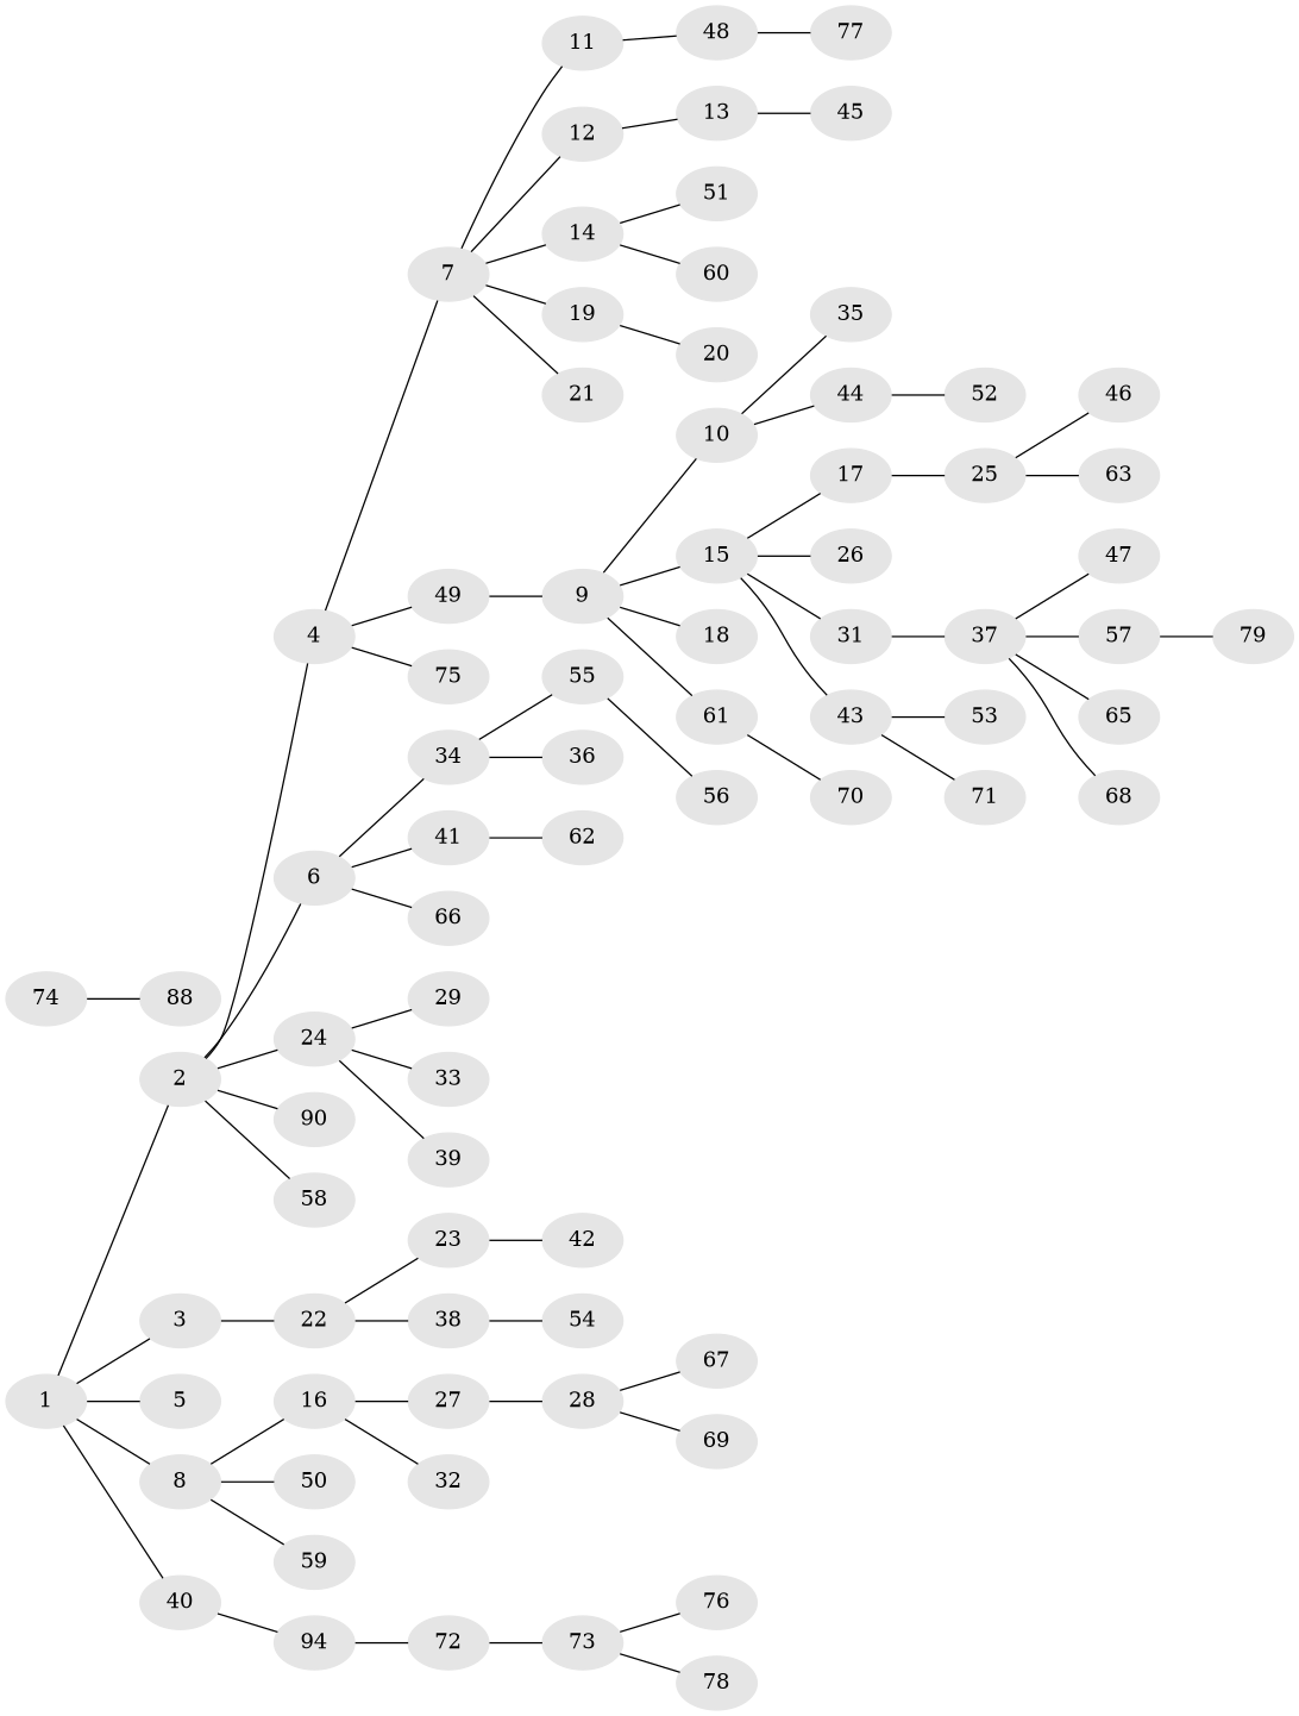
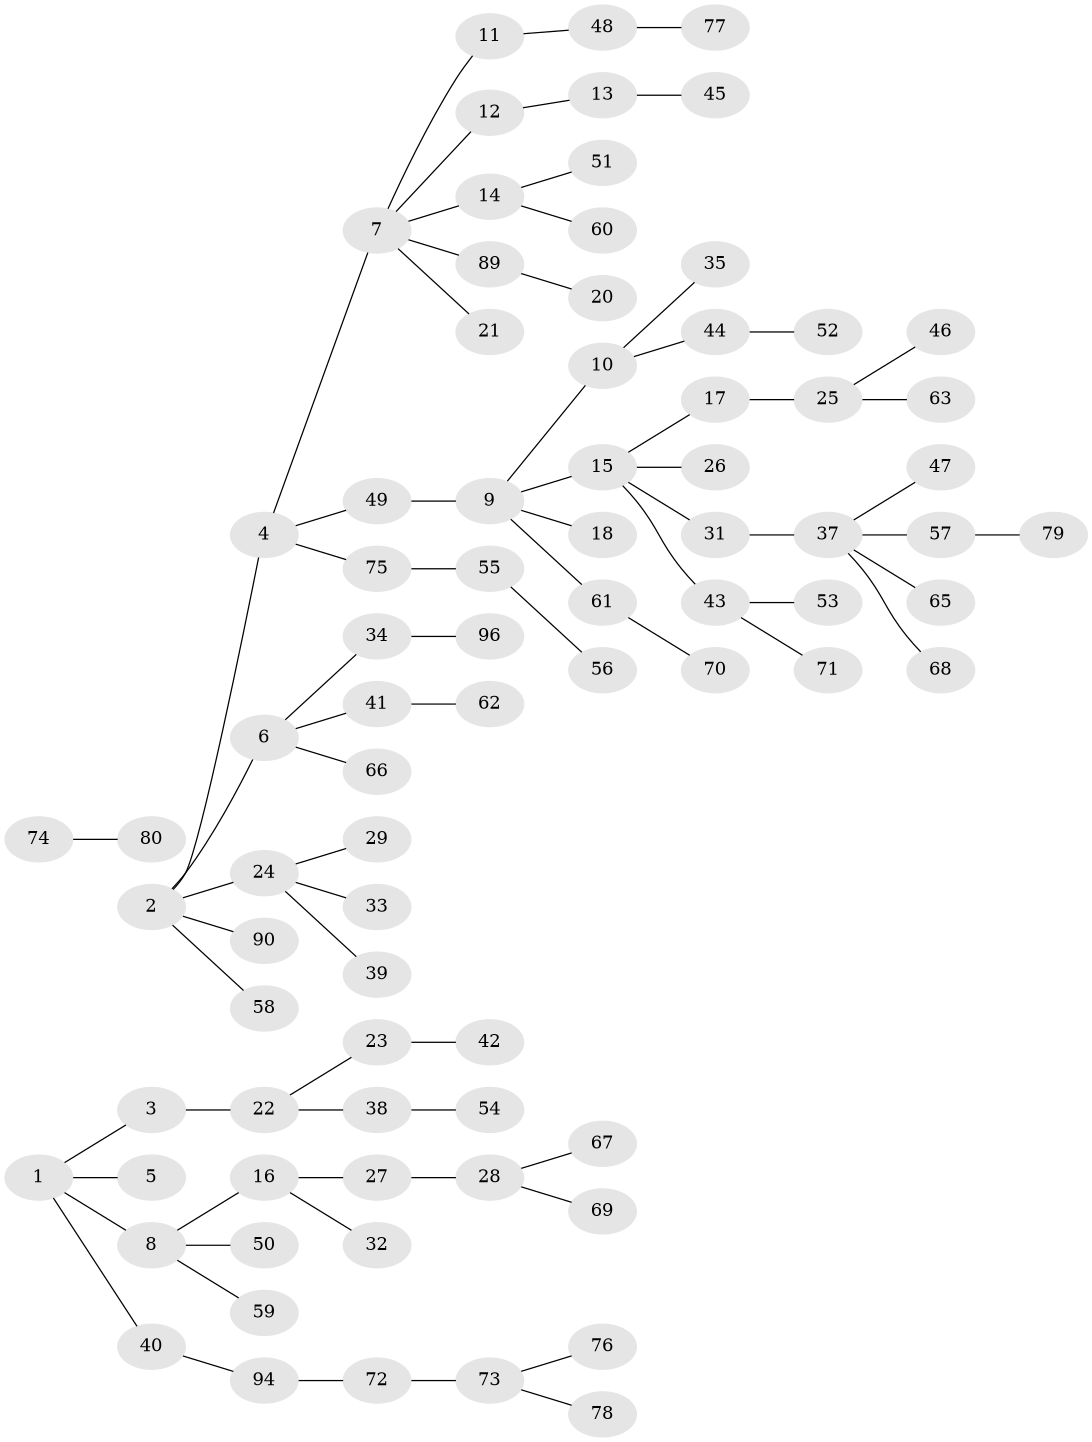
  graph {
    rankdir=LR
    node [color=gray90 style=filled]
    1
    2
    3
    5
    8
    40
    4
    6
    24
    n10 [label=90]
    58
    22
    16
    50
    59
    n16 [label=94]
    7
    49
    75
    34
    41
    66
    29
    33
    39
    23
    38
    11
    12
    14
-   19
+   19 [label=89]
    21
    9
-   36
+   36 [label=96]
    55
    62
    10
    15
    18
    61
    48
    13
    51
    60
    20
    27
    32
    35
    44
    17
    26
    31
    43
    70
    52
    77
    45
    25
    37
    53
    71
    28
    46
    63
    42
    54
    67
    69
    47
    57
    65
    68
    56
    79
    72
    74
-   80 [label=88]
+   80
    73
    76
    78
-   1 -- 2
    1 -- 3
    1 -- 5
    1 -- 8
    1 -- 40
    2 -- 4
    2 -- 6
    2 -- 24
    2 -- n10
    2 -- 58
    3 -- 22
    8 -- 16
    8 -- 50
    8 -- 59
    40 -- n16
    4 -- 7
    4 -- 49
    4 -- 75
    6 -- 34
    6 -- 41
    6 -- 66
    24 -- 29
    24 -- 33
    24 -- 39
    22 -- 23
    22 -- 38
    16 -- 27
    16 -- 32
    n16 -- 72
    7 -- 11
    7 -- 12
    7 -- 14
    7 -- 19
    7 -- 21
    49 -- 9
    34 -- 36
-   34 -- 55
+   75 -- 55
    41 -- 62
    23 -- 42
    38 -- 54
    11 -- 48
    12 -- 13
    14 -- 51
    14 -- 60
    19 -- 20
    9 -- 10
    9 -- 15
    9 -- 18
    9 -- 61
    55 -- 56
    10 -- 35
    10 -- 44
    15 -- 17
    15 -- 26
    15 -- 31
    15 -- 43
    61 -- 70
    48 -- 77
    13 -- 45
    27 -- 28
    44 -- 52
    17 -- 25
    31 -- 37
    43 -- 53
    43 -- 71
    25 -- 46
    25 -- 63
    37 -- 47
    37 -- 57
    37 -- 65
    37 -- 68
    28 -- 67
    28 -- 69
    57 -- 79
    72 -- 73
    74 -- 80
    73 -- 76
    73 -- 78
  }
